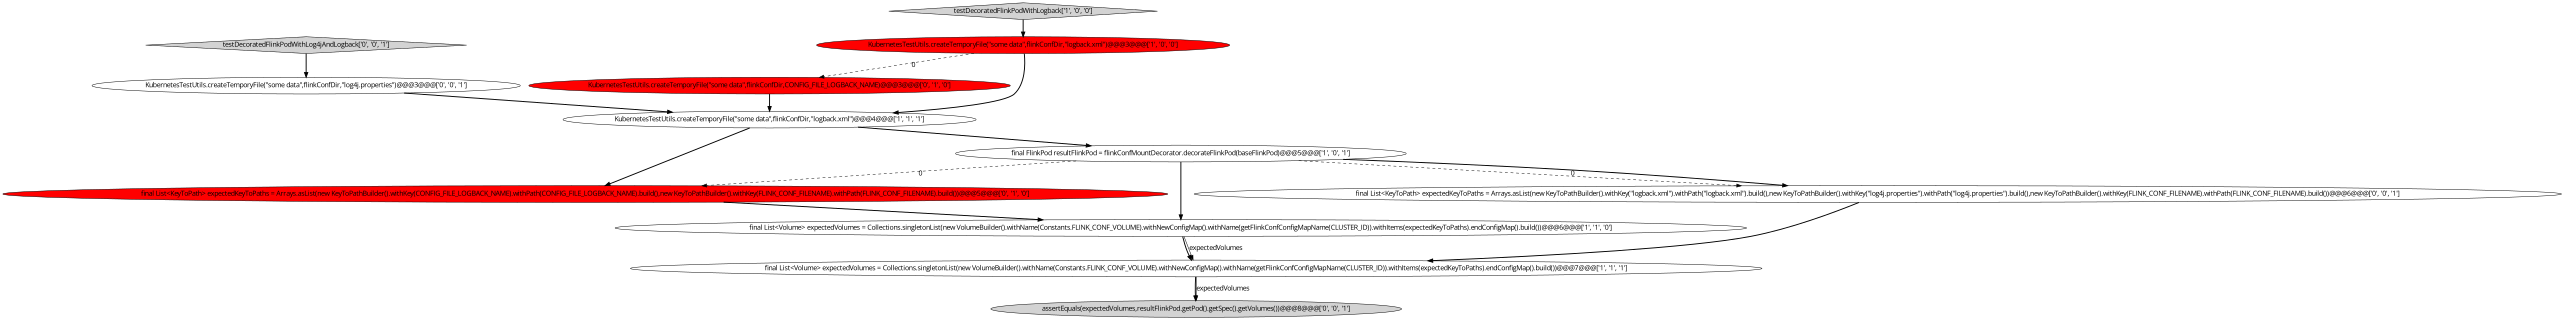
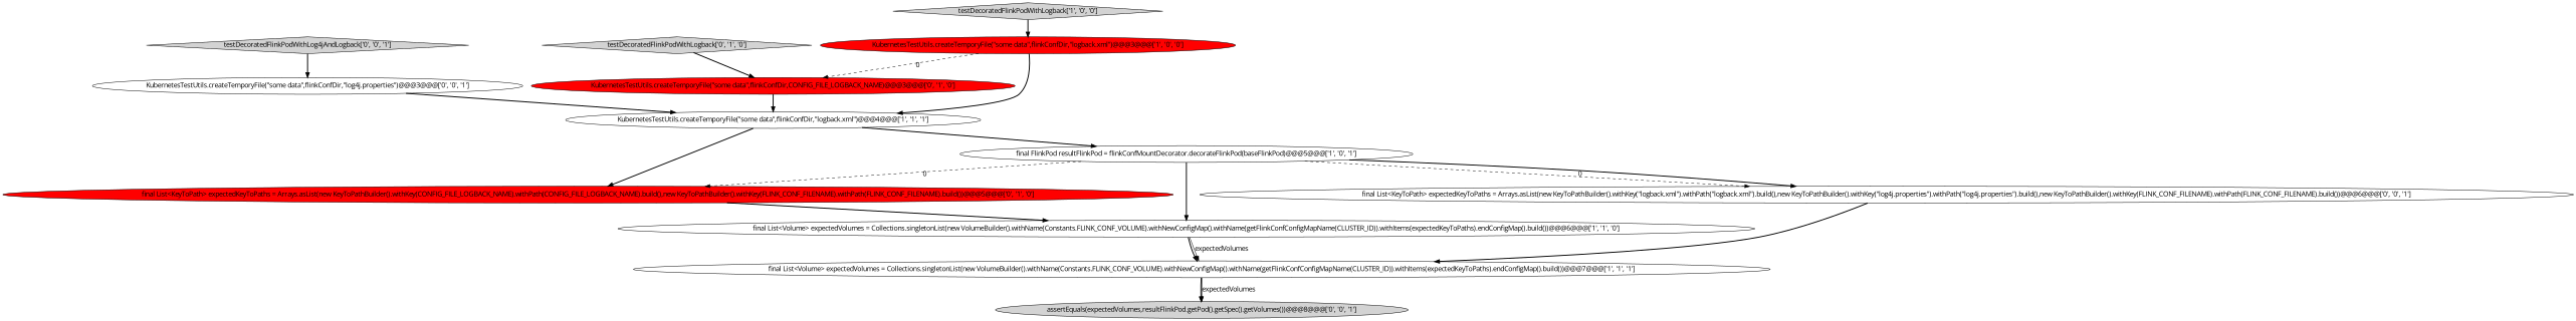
  digraph {
    fontname="Open Sans"
    node [fillcolor=white shape=ellipse style=filled fontname="Open Sans"]
    edge [style=bold fontname="Open Sans"]
    n1 [fillcolor=lightgray label="testDecoratedFlinkPodWithLog4jAndLogback['0', '0', '1']" shape=diamond]
    n2 [label="KubernetesTestUtils.createTemporyFile(\"some data\",flinkConfDir,\"log4j.properties\")@@@3@@@['0', '0', '1']"]
    n3 [fillcolor=lightgray label="testDecoratedFlinkPodWithLogback['1', '0', '0']" shape=diamond]
    n4 [fillcolor=red label="KubernetesTestUtils.createTemporyFile(\"some data\",flinkConfDir,\"logback.xml\")@@@3@@@['1', '0', '0']"]
    n5 [fillcolor=red label="final List<KeyToPath> expectedKeyToPaths = Arrays.asList(new KeyToPathBuilder().withKey(CONFIG_FILE_LOGBACK_NAME).withPath(CONFIG_FILE_LOGBACK_NAME).build(),new KeyToPathBuilder().withKey(FLINK_CONF_FILENAME).withPath(FLINK_CONF_FILENAME).build())@@@5@@@['0', '1', '0']"]
    n6 [label="final List<Volume> expectedVolumes = Collections.singletonList(new VolumeBuilder().withName(Constants.FLINK_CONF_VOLUME).withNewConfigMap().withName(getFlinkConfConfigMapName(CLUSTER_ID)).withItems(expectedKeyToPaths).endConfigMap().build())@@@6@@@['1', '1', '0']"]
    n7 [label="final List<KeyToPath> expectedKeyToPaths = Arrays.asList(new KeyToPathBuilder().withKey(\"logback.xml\").withPath(\"logback.xml\").build(),new KeyToPathBuilder().withKey(\"log4j.properties\").withPath(\"log4j.properties\").build(),new KeyToPathBuilder().withKey(FLINK_CONF_FILENAME).withPath(FLINK_CONF_FILENAME).build())@@@6@@@['0', '0', '1']"]
    n8 [label="final List<Volume> expectedVolumes = Collections.singletonList(new VolumeBuilder().withName(Constants.FLINK_CONF_VOLUME).withNewConfigMap().withName(getFlinkConfConfigMapName(CLUSTER_ID)).withItems(expectedKeyToPaths).endConfigMap().build())@@@7@@@['1', '1', '1']"]
+   n9 [fillcolor=lightgray label="testDecoratedFlinkPodWithLogback['0', '1', '0']" shape=diamond]
    n10 [fillcolor=red label="KubernetesTestUtils.createTemporyFile(\"some data\",flinkConfDir,CONFIG_FILE_LOGBACK_NAME)@@@3@@@['0', '1', '0']"]
    n11 [fillcolor=lightgray label="assertEquals(expectedVolumes,resultFlinkPod.getPod().getSpec().getVolumes())@@@8@@@['0', '0', '1']"]
    n12 [label="KubernetesTestUtils.createTemporyFile(\"some data\",flinkConfDir,\"logback.xml\")@@@4@@@['1', '1', '1']"]
    n13 [label="final FlinkPod resultFlinkPod = flinkConfMountDecorator.decorateFlinkPod(baseFlinkPod)@@@5@@@['1', '0', '1']"]
    n1 -> n2
    n2 -> n12
    n3 -> n4
    n4 -> n10 [label=0 style=dashed]
    n4 -> n12
    n5 -> n6
    n6 -> n8
    n6 -> n8 [label=expectedVolumes style=solid]
    n7 -> n8
    n8 -> n11
    n8 -> n11 [label=expectedVolumes style=solid]
+   n9 -> n10
    n10 -> n12
    n12 -> n5
    n12 -> n13
    n13 -> n5 [label=0 style=dashed]
    n13 -> n6
    n13 -> n7 [label=0 style=dashed]
    n13 -> n7
  }
